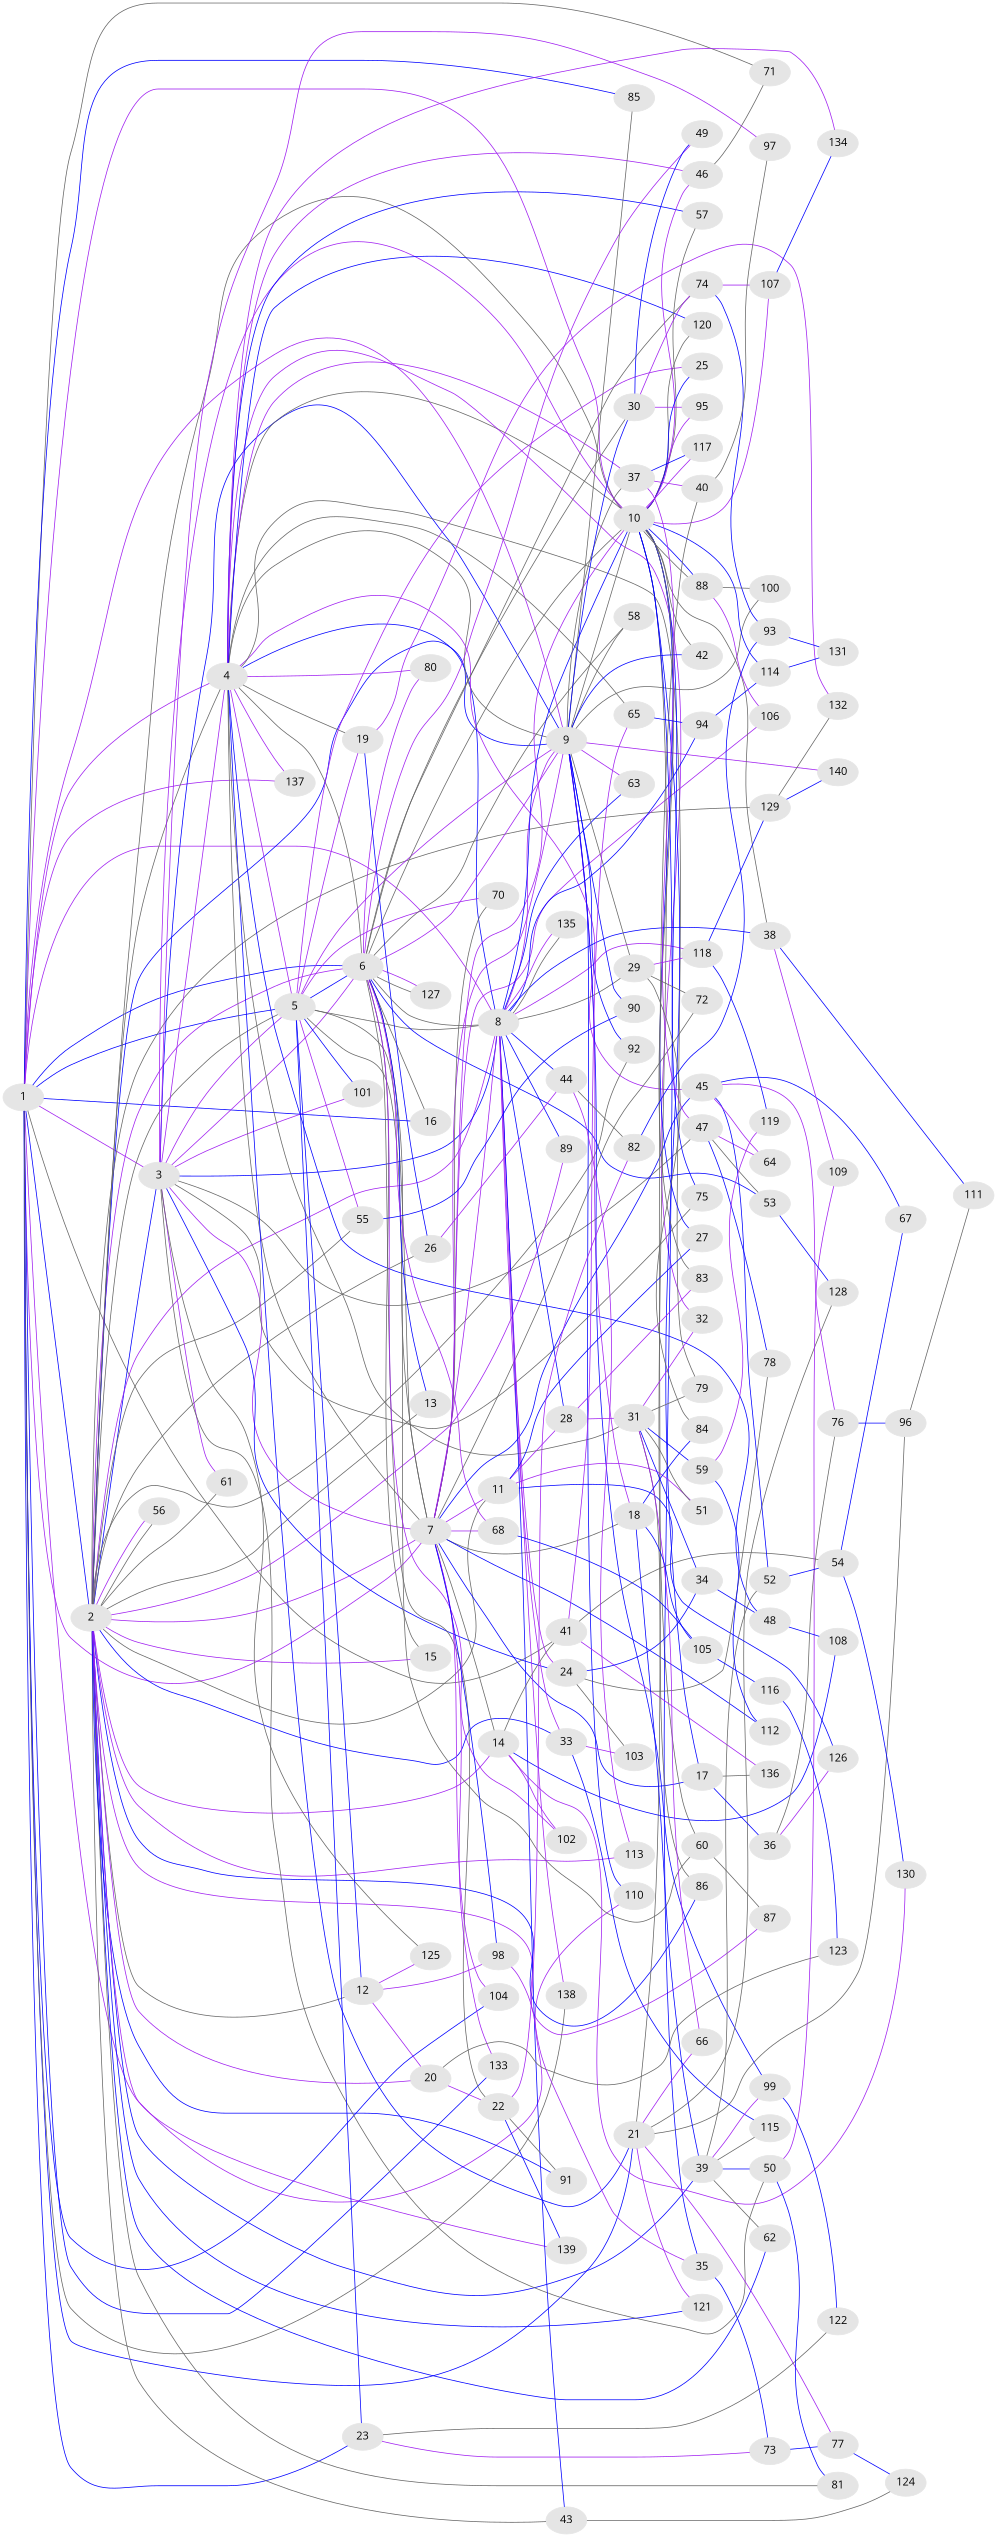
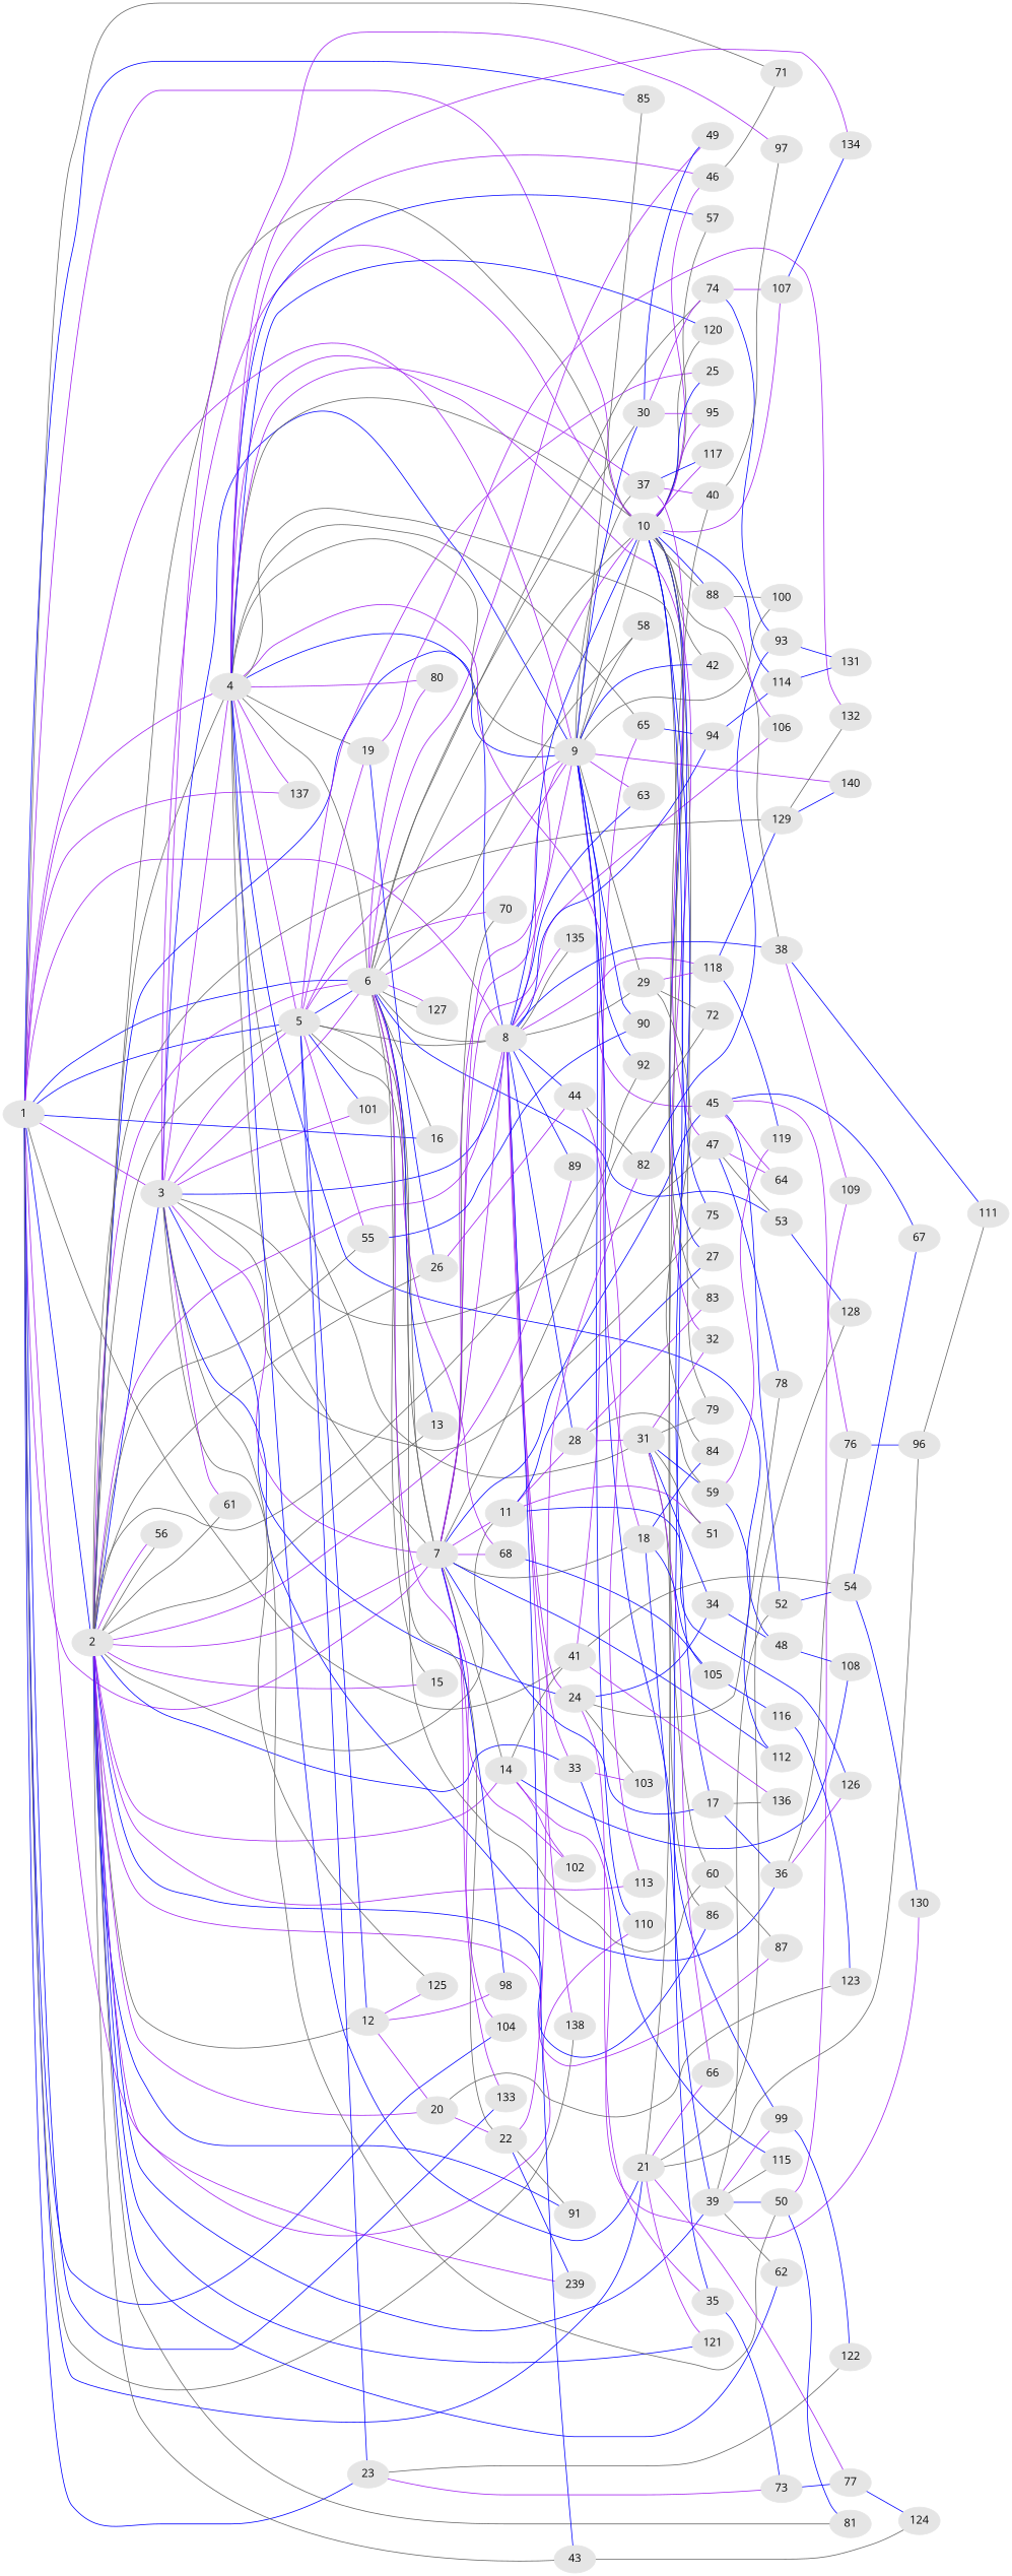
  graph {
    fontname="Open Sans"
    rankdir=LR
    node [color=gray90 fontname="Open Sans" style=filled]
    edge [color=purple fontname="Open Sans"]
    1
    2
    3
    4
    5
    6
    7
    8
    9
    10
    16
    21
    23
    41
    71
    85
    104
    110
    133
    137
    138
    11
    12
    13
    14
    15
    20
    26
    33
    39
    43
    55
    56
    61
    62
    81
    86
    87
    89
    91
    92
    113
    121
    129
-   139
+   139 [label=239]
    24
    36
    47
    50
    75
    97
    101
    125
    19
    31
    32
    37
    45
    46
    48
    57
    65
    79
    80
    120
    134
    25
    60
    70
    22
    30
    49
    53
    58
    68
    74
    102
    127
    17
    18
    72
    98
    106
    112
    28
    29
    38
    44
    63
    94
    118
    135
    42
    90
    99
    100
    140
    27
    35
    83
    88
    95
    107
    114
    117
    40
    66
    77
    96
    128
    73
    122
    136
    54
    51
    126
    108
    130
    123
    103
    115
    52
    124
    132
    34
    78
    76
    64
    109
    59
    67
    82
    105
    93
    84
    111
    119
    131
    116
    1 -- 2 [color=blue]
    1 -- 3
    1 -- 4
    1 -- 5 [color=blue]
    1 -- 6 [color=blue]
    1 -- 7
    1 -- 8
    1 -- 9
    1 -- 10
    1 -- 16 [color=blue]
    1 -- 21 [color=blue]
    1 -- 23 [color=blue]
    1 -- 41 [color=gray40]
    1 -- 71 [color=gray40]
    1 -- 85 [color=blue]
    1 -- 104 [color=blue]
    1 -- 110
    1 -- 133 [color=blue]
    1 -- 137
    1 -- 138 [color=gray40]
    2 -- 3 [color=blue]
    2 -- 4 [color=gray40]
    2 -- 5 [color=gray40]
    2 -- 6
    2 -- 7
    2 -- 8
    2 -- 9 [color=blue]
    2 -- 10 [color=gray40]
    2 -- 11 [color=gray40]
    2 -- 12 [color=gray40]
    2 -- 13 [color=gray40]
    2 -- 14
    2 -- 15
    2 -- 20
    2 -- 26 [color=gray40]
    2 -- 33 [color=blue]
    2 -- 39 [color=blue]
    2 -- 43 [color=gray40]
    2 -- 55 [color=gray40]
    2 -- 56 [color=gray40]
    2 -- 56
    2 -- 61 [color=gray40]
    2 -- 62 [color=blue]
    2 -- 81 [color=gray40]
    2 -- 86 [color=blue]
    2 -- 87
    2 -- 89
    2 -- 91 [color=blue]
    2 -- 92 [color=gray40]
    2 -- 113
    2 -- 121 [color=blue]
    2 -- 129 [color=gray40]
    2 -- 139
    3 -- 4
    3 -- 5
    3 -- 6
    3 -- 7
    3 -- 8 [color=blue]
    3 -- 9 [color=blue]
    3 -- 10
    3 -- 61
    3 -- 24 [color=blue]
+   3 -- 36 [color=blue]
    3 -- 47 [color=gray40]
    3 -- 50 [color=gray40]
    3 -- 75 [color=gray40]
    3 -- 97
    3 -- 101
    3 -- 125 [color=gray40]
    4 -- 5
    4 -- 6 [color=gray40]
    4 -- 7 [color=gray40]
    4 -- 8 [color=blue]
    4 -- 9 [color=gray40]
    4 -- 10 [color=gray40]
    4 -- 21 [color=blue]
    4 -- 137
    4 -- 19 [color=gray40]
    4 -- 31 [color=gray40]
    4 -- 32
    4 -- 37
    4 -- 45
    4 -- 46
    4 -- 48 [color=blue]
    4 -- 57 [color=blue]
    4 -- 65 [color=gray40]
    4 -- 79 [color=gray40]
    4 -- 80
    4 -- 120 [color=blue]
    4 -- 134
    5 -- 6 [color=blue]
    5 -- 7 [color=gray40]
    5 -- 8 [color=gray40]
    5 -- 9
    5 -- 23 [color=blue]
    5 -- 12 [color=blue]
    5 -- 55
    5 -- 101 [color=blue]
    5 -- 19
    5 -- 25
    5 -- 60 [color=gray40]
    5 -- 70
    6 -- 7 [color=gray40]
    6 -- 8 [color=gray40]
    6 -- 9
    6 -- 10 [color=gray40]
    6 -- 16 [color=gray40]
    6 -- 13 [color=blue]
    6 -- 15 [color=gray40]
    6 -- 80
    6 -- 22 [color=gray40]
    6 -- 30 [color=gray40]
    6 -- 49
    6 -- 53 [color=blue]
    6 -- 58 [color=gray40]
    6 -- 68
    6 -- 74 [color=gray40]
    6 -- 102
    6 -- 127 [color=gray40]
    6 -- 127
    7 -- 8
    7 -- 9
    7 -- 10
    7 -- 104
    7 -- 133
    7 -- 11
    7 -- 14 [color=gray40]
    7 -- 45 [color=blue]
    7 -- 70 [color=gray40]
    7 -- 68
    7 -- 17 [color=blue]
    7 -- 18 [color=gray40]
    7 -- 72 [color=gray40]
    7 -- 98 [color=blue]
    7 -- 106
    7 -- 112 [color=blue]
    8 -- 9
    8 -- 10 [color=blue]
    8 -- 138
    8 -- 33
    8 -- 43 [color=blue]
    8 -- 89 [color=blue]
    8 -- 24
    8 -- 28 [color=blue]
    8 -- 29 [color=gray40]
    8 -- 38 [color=blue]
    8 -- 44 [color=blue]
    8 -- 63 [color=blue]
    8 -- 94 [color=blue]
    8 -- 118
    8 -- 135 [color=gray40]
    8 -- 135
    9 -- 10 [color=gray40]
    9 -- 85 [color=gray40]
    9 -- 110 [color=blue]
    9 -- 92 [color=blue]
    9 -- 37 [color=gray40]
    9 -- 30 [color=blue]
    9 -- 58 [color=gray40]
    9 -- 18
    9 -- 29 [color=gray40]
    9 -- 63
    9 -- 42 [color=blue]
    9 -- 90 [color=blue]
    9 -- 99 [color=blue]
    9 -- 100 [color=gray40]
    9 -- 140
    10 -- 75 [color=blue]
    10 -- 46
    10 -- 57 [color=gray40]
    10 -- 120 [color=gray40]
    10 -- 25 [color=blue]
    10 -- 60 [color=gray40]
    10 -- 17 [color=blue]
    10 -- 38 [color=gray40]
    10 -- 42 [color=gray40]
    10 -- 27 [color=blue]
    10 -- 35 [color=blue]
    10 -- 83 [color=gray40]
    10 -- 88 [color=gray40]
    10 -- 88 [color=blue]
    10 -- 95
    10 -- 107
    10 -- 114 [color=blue]
    10 -- 117
    21 -- 121
    21 -- 40 [color=gray40]
    21 -- 66
    21 -- 77
    21 -- 96 [color=gray40]
    21 -- 128 [color=gray40]
    23 -- 73
    23 -- 122 [color=gray40]
    41 -- 65
    41 -- 136
    41 -- 54 [color=gray40]
    11 -- 28
    11 -- 27 [color=blue]
    11 -- 51
    11 -- 126 [color=blue]
    12 -- 20
    12 -- 125
    12 -- 98
    14 -- 41 [color=gray40]
    14 -- 102
    14 -- 108 [color=blue]
    14 -- 130
    20 -- 22
    20 -- 123 [color=gray40]
    26 -- 44
    33 -- 103
    33 -- 115 [color=blue]
    39 -- 62 [color=gray40]
    39 -- 50 [color=blue]
    39 -- 99
    39 -- 115 [color=gray40]
    39 -- 52 [color=gray40]
    43 -- 124 [color=gray40]
    55 -- 90 [color=blue]
    129 -- 140 [color=blue]
    129 -- 132 [color=gray40]
-   98 -- 35
+   24 -- 35
    24 -- 103 [color=gray40]
    24 -- 34 [color=blue]
    24 -- 78 [color=gray40]
    36 -- 126
    36 -- 76 [color=gray40]
    47 -- 53 [color=gray40]
    47 -- 78 [color=blue]
    47 -- 64
    50 -- 81 [color=blue]
    50 -- 109
    19 -- 26 [color=blue]
    19 -- 132
    31 -- 86 [color=gray40]
    31 -- 32
    31 -- 79 [color=gray40]
    31 -- 66
    31 -- 51 [color=gray40]
    31 -- 34 [color=blue]
    31 -- 59 [color=blue]
    37 -- 47
    37 -- 117 [color=blue]
    37 -- 40
    45 -- 52 [color=blue]
    45 -- 76
    45 -- 64
    45 -- 67 [color=blue]
    46 -- 71 [color=gray40]
    48 -- 108 [color=blue]
    65 -- 94 [color=blue]
    60 -- 87 [color=gray40]
    22 -- 91 [color=gray40]
    22 -- 139 [color=blue]
    22 -- 82
    30 -- 49 [color=blue]
    30 -- 74
    30 -- 95
    53 -- 128 [color=blue]
    68 -- 105 [color=blue]
    74 -- 107
    74 -- 93 [color=blue]
    17 -- 36 [color=blue]
    17 -- 136 [color=gray40]
    18 -- 39 [color=blue]
    18 -- 105 [color=blue]
    18 -- 84 [color=blue]
    28 -- 31
    28 -- 83
+   28 -- 59 [color=gray40]
    29 -- 72 [color=gray40]
    29 -- 118
    29 -- 84 [color=gray40]
    38 -- 109
    38 -- 111 [color=blue]
    44 -- 113
    44 -- 82 [color=gray40]
    94 -- 114 [color=blue]
    118 -- 129 [color=blue]
    118 -- 119 [color=blue]
    99 -- 122 [color=blue]
    35 -- 73 [color=blue]
    88 -- 106
    88 -- 100 [color=gray40]
    107 -- 134 [color=blue]
    114 -- 131 [color=blue]
    40 -- 97 [color=gray40]
    77 -- 124 [color=blue]
    96 -- 111 [color=gray40]
    73 -- 77 [color=blue]
    54 -- 130 [color=blue]
    54 -- 67 [color=blue]
    52 -- 54 [color=blue]
    34 -- 48 [color=blue]
    76 -- 96 [color=blue]
    59 -- 112 [color=blue]
    59 -- 119
    82 -- 93 [color=blue]
    105 -- 116 [color=blue]
    93 -- 131 [color=blue]
    116 -- 123 [color=blue]
  }
